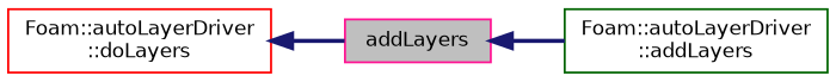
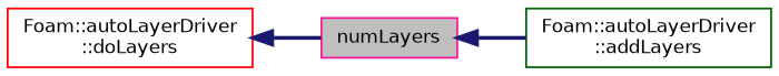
  digraph {
    rankdir=LR
    node [fontname=Helvetica fontsize=10 shape=record]
    edge [color=midnightblue dir=back fontname=Helvetica fontsize=10 labelfontname=Helvetica labelfontsize=10 style=bold]
-   n1 [color=deeppink fillcolor=grey75 fontcolor=black height=0.2 label=addLayers style=filled width=0.4]
+   n1 [color=deeppink fillcolor=grey75 fontcolor=black height=0.2 label=numLayers style=filled width=0.4]
    n2 [color=darkgreen height=0.2 label="Foam::autoLayerDriver\l::addLayers" width=0.4]
    n3 [color=red height=0.2 label="Foam::autoLayerDriver\l::doLayers" width=0.4]
    n1 -> n2
    n3 -> n1
  }
